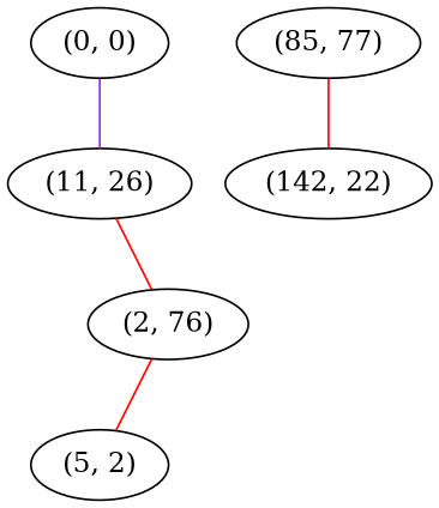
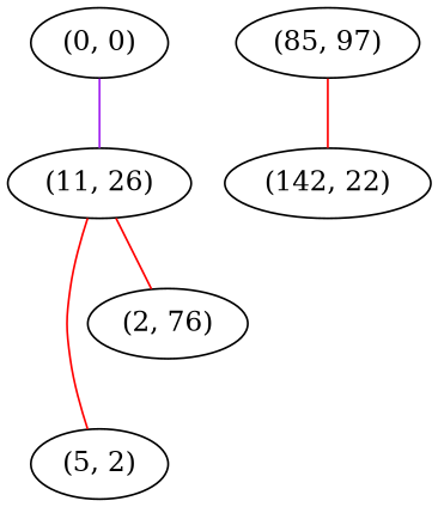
  graph {
    edge [color=red weight=1]
    "(0, 0)"
    "(11, 26)"
    "(5, 2)"
    "(2, 76)"
-   "(85, 77)"
+   "(85, 77)" [label="(85, 97)"]
    "(142, 22)"
    "(0, 0)" -- "(11, 26)" [color=purple weight=4]
-   "(2, 76)" -- "(5, 2)"
+   "(11, 26)" -- "(5, 2)"
    "(11, 26)" -- "(2, 76)"
    "(85, 77)" -- "(142, 22)"
  }
